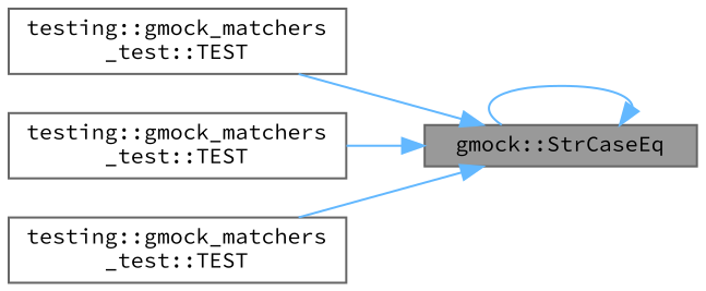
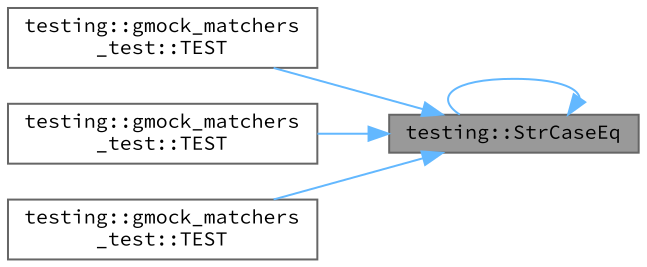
  digraph {
    rankdir=RL
    fontname="Source Code Pro"
    node [color=grey40 fillcolor=white fontname="Source Code Pro" fontsize=10 shape=box style=filled]
    edge [color=steelblue1 dir=back fontname="Source Code Pro" fontsize=10 labelfontname=Helvetica labelfontsize=10 style=solid]
-   n1 [color=gray40 fillcolor=grey60 fontcolor=black height=0.2 label="gmock::StrCaseEq" width=0.4]
+   n1 [color=gray40 fillcolor=grey60 fontcolor=black height=0.2 label="testing::StrCaseEq" width=0.4]
    n2 [height=0.2 label="testing::gmock_matchers\l_test::TEST" width=0.4]
    n3 [height=0.2 label="testing::gmock_matchers\l_test::TEST" width=0.4]
    n4 [height=0.2 label="testing::gmock_matchers\l_test::TEST" width=0.4]
    n1 -> n1
    n1 -> n2
    n1 -> n3
    n1 -> n4
  }
